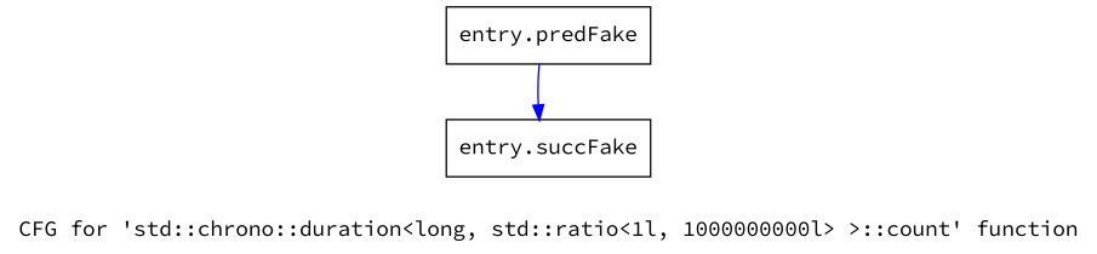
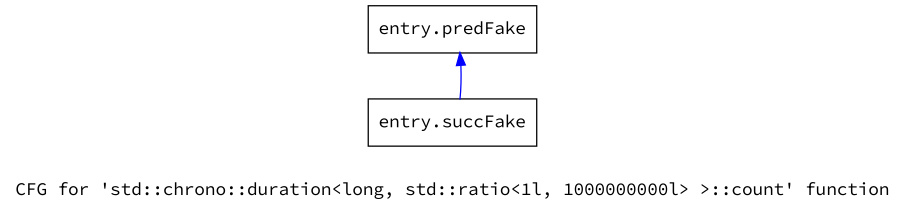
  digraph {
    label="CFG for 'std::chrono::duration\<long, std::ratio\<1l, 1000000000l\> \>::count' function"
    fontname="Source Code Pro"
    node [shape=record fontname="Source Code Pro"]
    n1 [label="{entry.predFake}"]
    n2 [filename="/tools/Xilinx/Vitis_HLS/2023.1/tps/lnx64/gcc-8.3.0/lib/gcc/x86_64-pc-linux-gnu/8.3.0/../../../../include/c++/8.3.0/chrono" label="{entry.succFake}" linenumber=349]
-   n1 -> n2 [execusionnum=1 filename="/tools/Xilinx/Vitis_HLS/2023.1/tps/lnx64/gcc-8.3.0/lib/gcc/x86_64-pc-linux-gnu/8.3.0/../../../../include/c++/8.3.0/chrono" color=blue fontname="Source Code Pro"]
+   n2 -> n1 [execusionnum=1 filename="/tools/Xilinx/Vitis_HLS/2023.1/tps/lnx64/gcc-8.3.0/lib/gcc/x86_64-pc-linux-gnu/8.3.0/../../../../include/c++/8.3.0/chrono" color=blue fontname="Source Code Pro"]
  }
